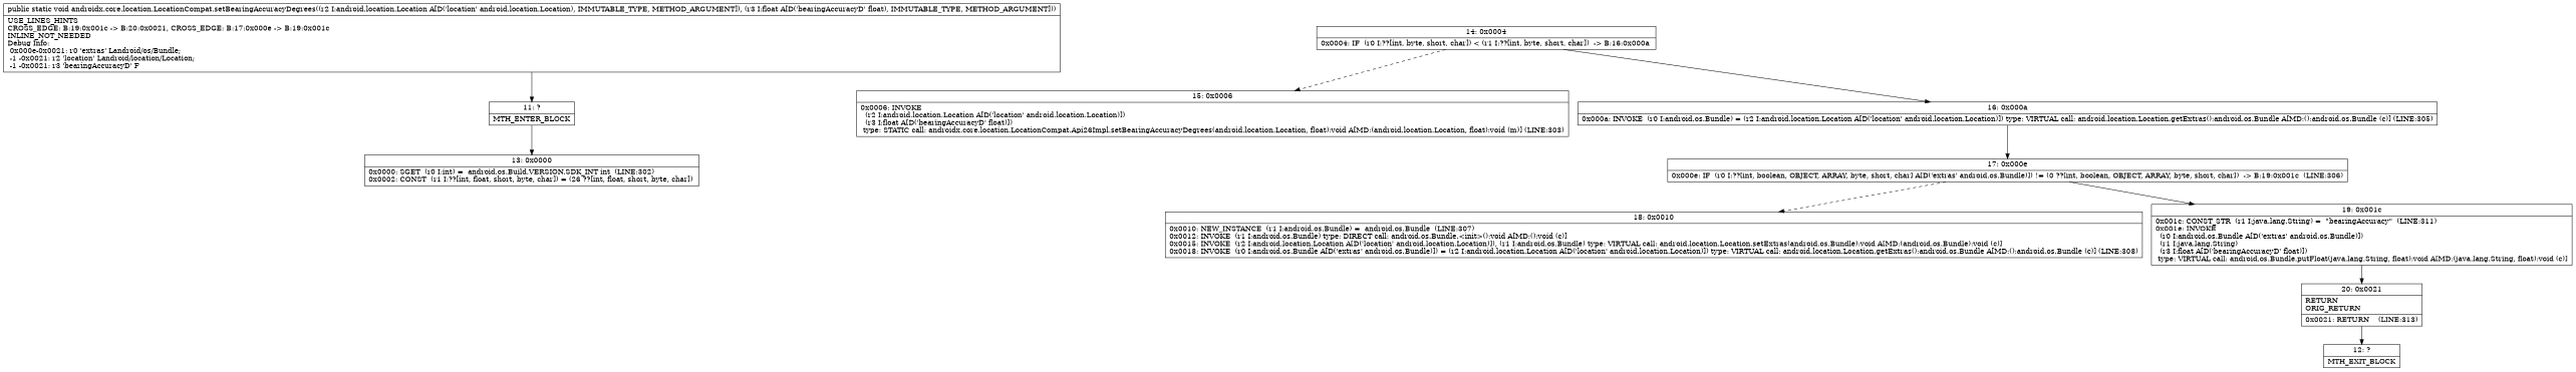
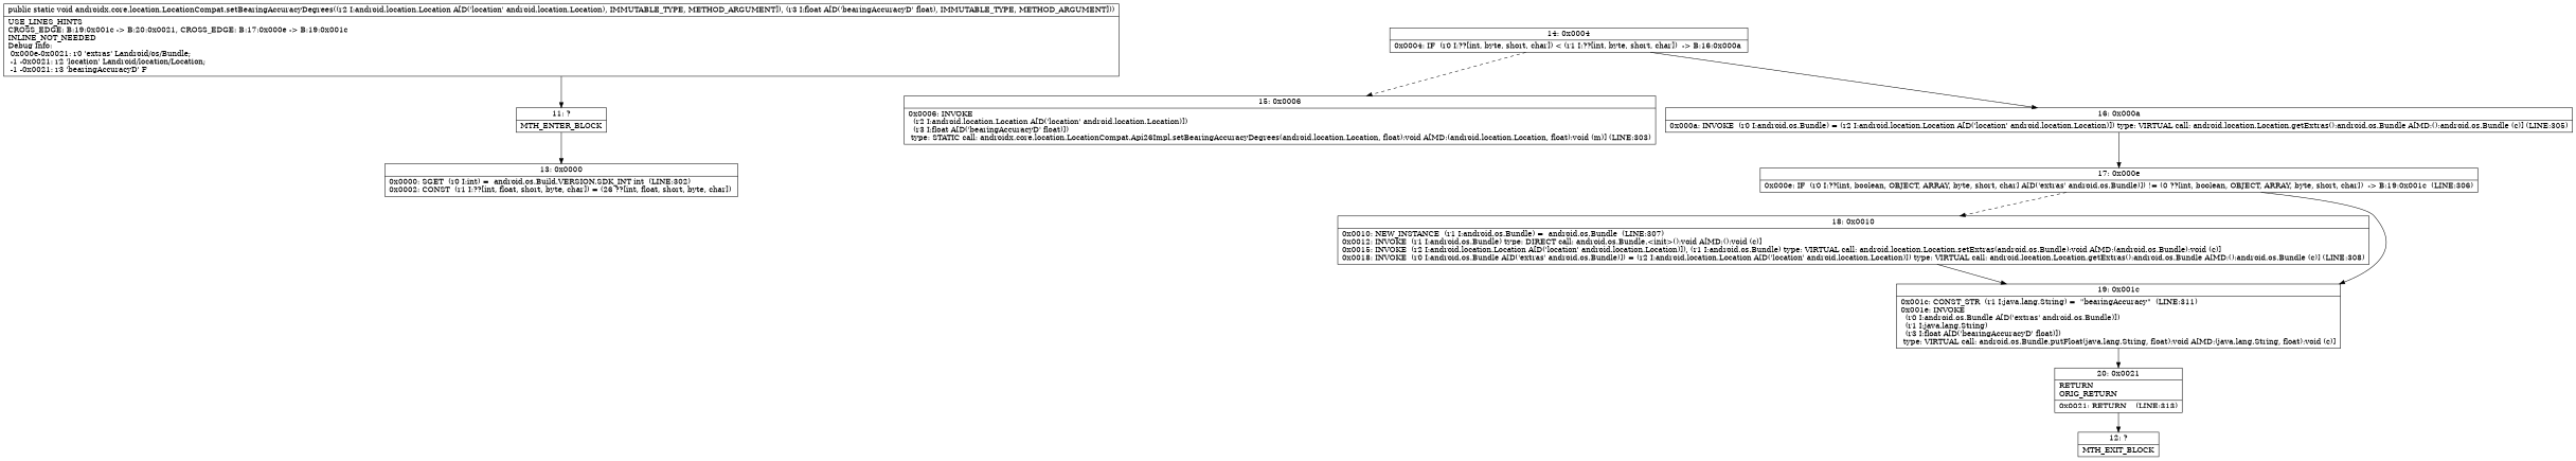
  digraph {
    node [shape=record]
    n1 [label="{11\:\ ?|MTH_ENTER_BLOCK\l}"]
    n2 [label="{13\:\ 0x0000|0x0000: SGET  (r0 I:int) =  android.os.Build.VERSION.SDK_INT int  (LINE:302)\l0x0002: CONST  (r1 I:??[int, float, short, byte, char]) = (26 ??[int, float, short, byte, char]) \l}"]
    n3 [label="{14\:\ 0x0004|0x0004: IF  (r0 I:??[int, byte, short, char]) \< (r1 I:??[int, byte, short, char])  \-\> B:16:0x000a \l}"]
    n4 [label="{15\:\ 0x0006|0x0006: INVOKE  \l  (r2 I:android.location.Location A[D('location' android.location.Location)])\l  (r3 I:float A[D('bearingAccuracyD' float)])\l type: STATIC call: androidx.core.location.LocationCompat.Api26Impl.setBearingAccuracyDegrees(android.location.Location, float):void A[MD:(android.location.Location, float):void (m)] (LINE:303)\l}"]
    n5 [label="{16\:\ 0x000a|0x000a: INVOKE  (r0 I:android.os.Bundle) = (r2 I:android.location.Location A[D('location' android.location.Location)]) type: VIRTUAL call: android.location.Location.getExtras():android.os.Bundle A[MD:():android.os.Bundle (c)] (LINE:305)\l}"]
    n6 [label="{17\:\ 0x000e|0x000e: IF  (r0 I:??[int, boolean, OBJECT, ARRAY, byte, short, char] A[D('extras' android.os.Bundle)]) != (0 ??[int, boolean, OBJECT, ARRAY, byte, short, char])  \-\> B:19:0x001c  (LINE:306)\l}"]
    n7 [label="{12\:\ ?|MTH_EXIT_BLOCK\l}"]
    n8 [label="{18\:\ 0x0010|0x0010: NEW_INSTANCE  (r1 I:android.os.Bundle) =  android.os.Bundle  (LINE:307)\l0x0012: INVOKE  (r1 I:android.os.Bundle) type: DIRECT call: android.os.Bundle.\<init\>():void A[MD:():void (c)]\l0x0015: INVOKE  (r2 I:android.location.Location A[D('location' android.location.Location)]), (r1 I:android.os.Bundle) type: VIRTUAL call: android.location.Location.setExtras(android.os.Bundle):void A[MD:(android.os.Bundle):void (c)]\l0x0018: INVOKE  (r0 I:android.os.Bundle A[D('extras' android.os.Bundle)]) = (r2 I:android.location.Location A[D('location' android.location.Location)]) type: VIRTUAL call: android.location.Location.getExtras():android.os.Bundle A[MD:():android.os.Bundle (c)] (LINE:308)\l}"]
    n9 [label="{19\:\ 0x001c|0x001c: CONST_STR  (r1 I:java.lang.String) =  \"bearingAccuracy\"  (LINE:311)\l0x001e: INVOKE  \l  (r0 I:android.os.Bundle A[D('extras' android.os.Bundle)])\l  (r1 I:java.lang.String)\l  (r3 I:float A[D('bearingAccuracyD' float)])\l type: VIRTUAL call: android.os.Bundle.putFloat(java.lang.String, float):void A[MD:(java.lang.String, float):void (c)]\l}"]
    n10 [label="{20\:\ 0x0021|RETURN\lORIG_RETURN\l|0x0021: RETURN    (LINE:313)\l}"]
    n11 [label="{public static void androidx.core.location.LocationCompat.setBearingAccuracyDegrees((r2 I:android.location.Location A[D('location' android.location.Location), IMMUTABLE_TYPE, METHOD_ARGUMENT]), (r3 I:float A[D('bearingAccuracyD' float), IMMUTABLE_TYPE, METHOD_ARGUMENT]))  | USE_LINES_HINTS\lCROSS_EDGE: B:19:0x001c \-\> B:20:0x0021, CROSS_EDGE: B:17:0x000e \-\> B:19:0x001c\lINLINE_NOT_NEEDED\lDebug Info:\l  0x000e\-0x0021: r0 'extras' Landroid\/os\/Bundle;\l  \-1 \-0x0021: r2 'location' Landroid\/location\/Location;\l  \-1 \-0x0021: r3 'bearingAccuracyD' F\l}"]
    n1 -> n2
    n3 -> n4 [style=dashed]
    n3 -> n5
    n5 -> n6
    n6 -> n8 [style=dashed]
    n6 -> n9
+   n8 -> n9
    n9 -> n10
    n10 -> n7
    n11 -> n1
  }
